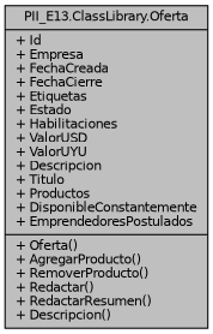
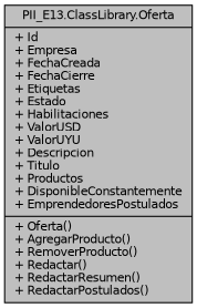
  digraph {
-   n1 [color=black fillcolor=grey75 fontcolor=black fontname=Helvetica fontsize=10 height=0.2 label="{PII_E13.ClassLibrary.Oferta\n|+ Id\l+ Empresa\l+ FechaCreada\l+ FechaCierre\l+ Etiquetas\l+ Estado\l+ Habilitaciones\l+ ValorUSD\l+ ValorUYU\l+ Descripcion\l+ Titulo\l+ Productos\l+ DisponibleConstantemente\l+ EmprendedoresPostulados\l|+ Oferta()\l+ AgregarProducto()\l+ RemoverProducto()\l+ Redactar()\l+ RedactarResumen()\l+ Descripcion()\l}" shape=record style=filled width=0.4]
+   n1 [color=black fillcolor=grey75 fontcolor=black fontname=Helvetica fontsize=10 height=0.2 label="{PII_E13.ClassLibrary.Oferta\n|+ Id\l+ Empresa\l+ FechaCreada\l+ FechaCierre\l+ Etiquetas\l+ Estado\l+ Habilitaciones\l+ ValorUSD\l+ ValorUYU\l+ Descripcion\l+ Titulo\l+ Productos\l+ DisponibleConstantemente\l+ EmprendedoresPostulados\l|+ Oferta()\l+ AgregarProducto()\l+ RemoverProducto()\l+ Redactar()\l+ RedactarResumen()\l+ RedactarPostulados()\l}" shape=record style=filled width=0.4]
  }
